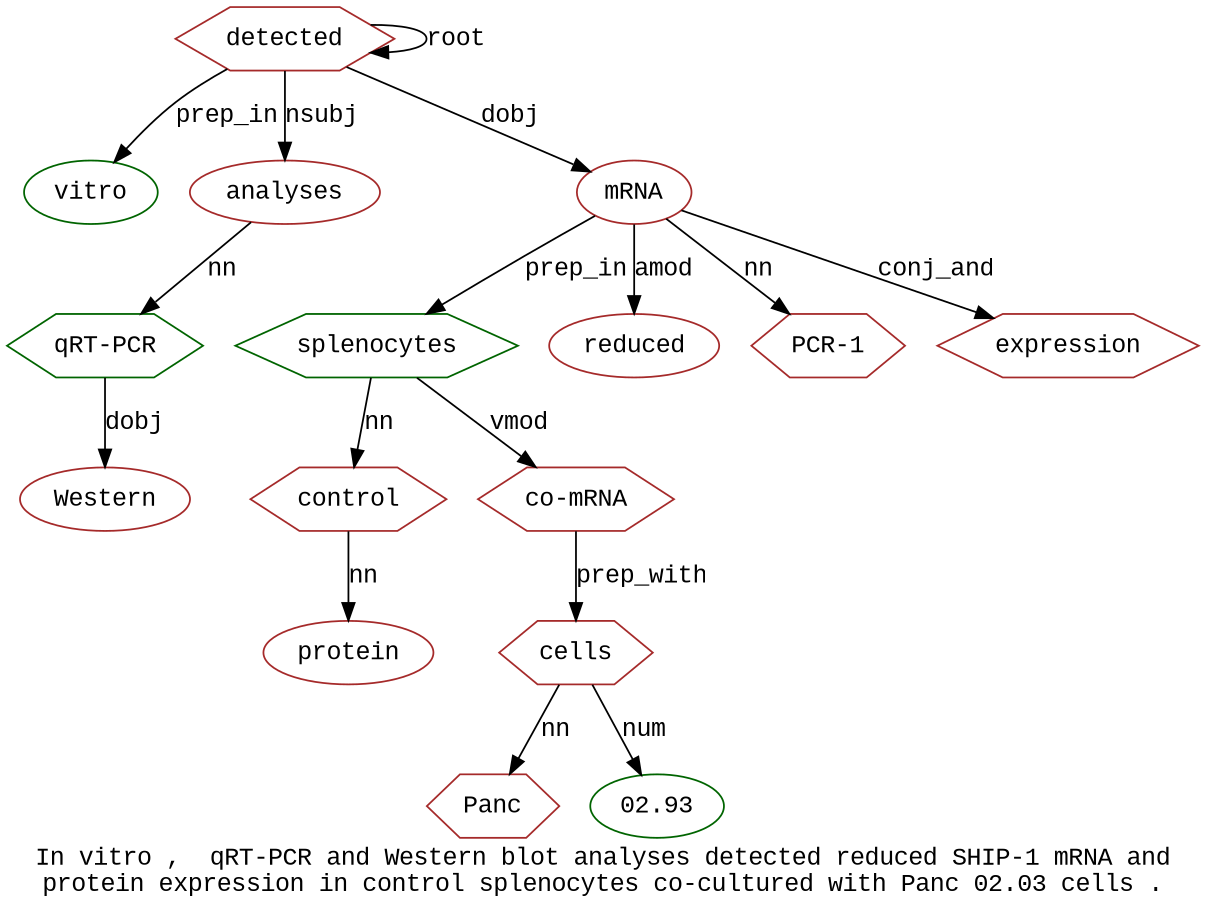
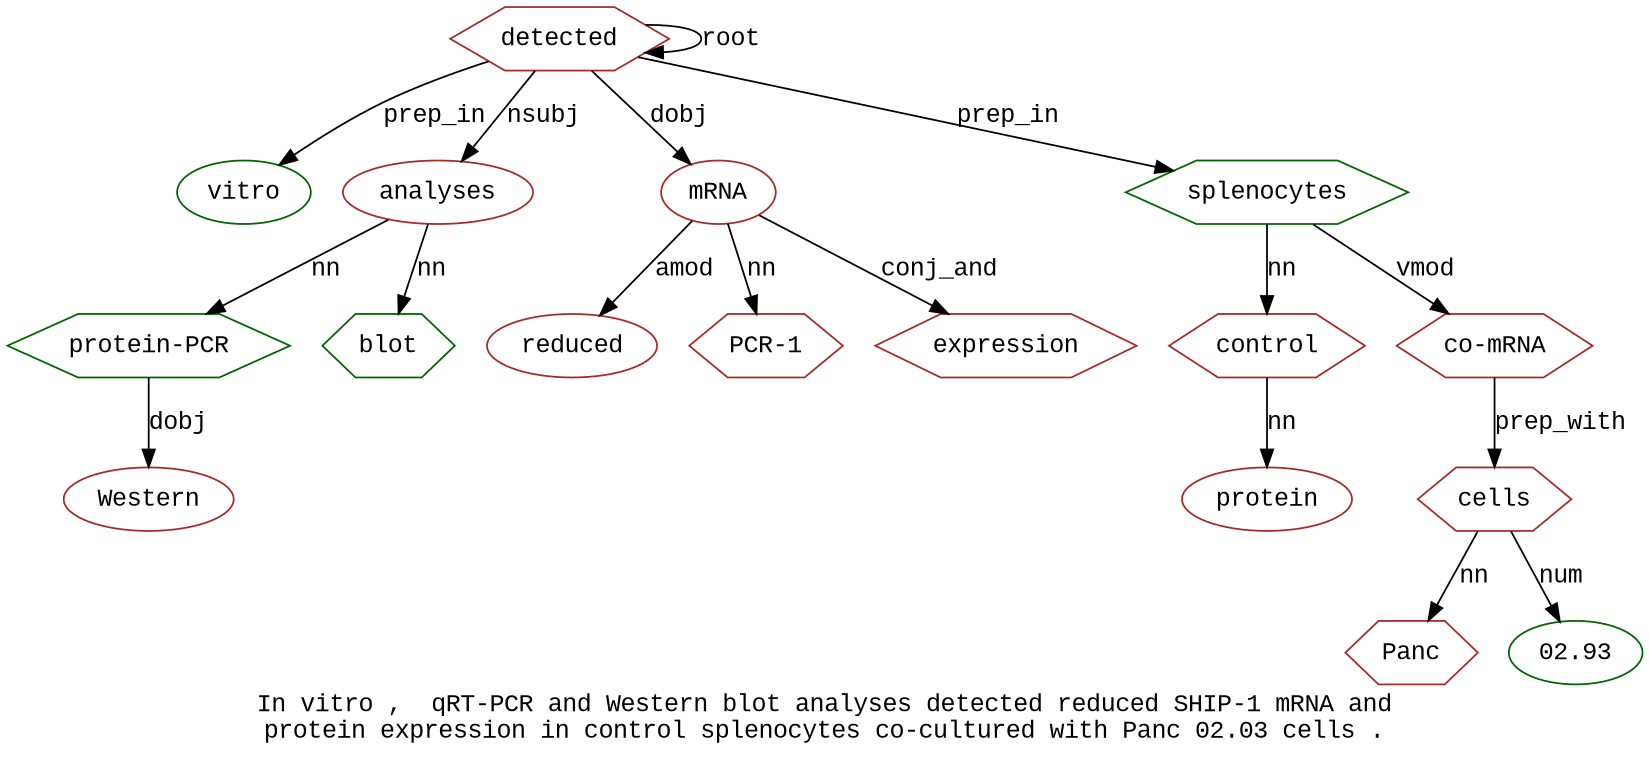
  digraph {
    fontname="Liberation Mono"
    label="In vitro ,  qRT-PCR and Western blot analyses detected reduced SHIP-1 mRNA and\nprotein expression in control splenocytes co-cultured with Panc 02.03 cells ."
    node [color=brown fillcolor=white fontname="Liberation Mono" shape=hexagon style=filled]
    edge [fontname="Liberation Mono"]
    n1 [label=detected]
    n2 [color=darkgreen label=vitro shape=ellipse]
    n3 [label=analyses shape=ellipse]
    n4 [label=mRNA shape=ellipse]
    n5 [color=darkgreen label=splenocytes]
-   n6 [color=darkgreen label="qRT-PCR"]
+   n6 [color=darkgreen label="protein-PCR"]
+   n7 [color=darkgreen label=blot]
    n8 [label=reduced shape=ellipse]
    n9 [label="PCR-1"]
    n10 [label=expression]
    n11 [label=control]
    n12 [label="co-mRNA"]
    n13 [label=Western shape=ellipse]
    n14 [label=protein shape=ellipse]
    n15 [label=cells]
    n16 [label=Panc]
    n17 [color=darkgreen label=02.93 shape=ellipse]
    n1 -> n1 [label=root]
    n1 -> n2 [label=prep_in]
    n1 -> n3 [label=nsubj]
    n1 -> n4 [label=dobj]
-   n4 -> n5 [label=prep_in]
+   n1 -> n5 [label=prep_in]
    n3 -> n6 [label=nn]
+   n3 -> n7 [label=nn]
    n4 -> n8 [label=amod]
    n4 -> n9 [label=nn]
    n4 -> n10 [label=conj_and]
    n5 -> n11 [label=nn]
    n5 -> n12 [label=vmod]
    n6 -> n13 [label=dobj]
    n11 -> n14 [label=nn]
    n12 -> n15 [label=prep_with]
    n15 -> n16 [label=nn]
    n15 -> n17 [label=num]
  }
